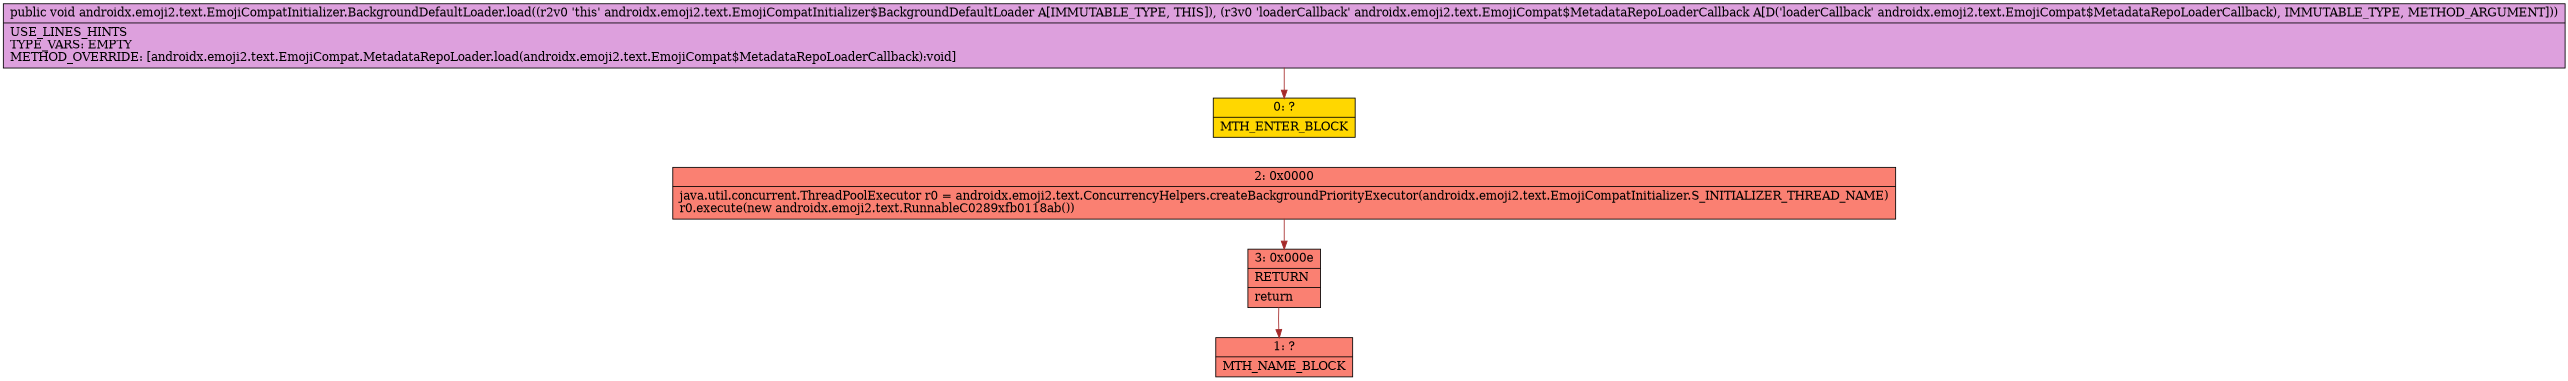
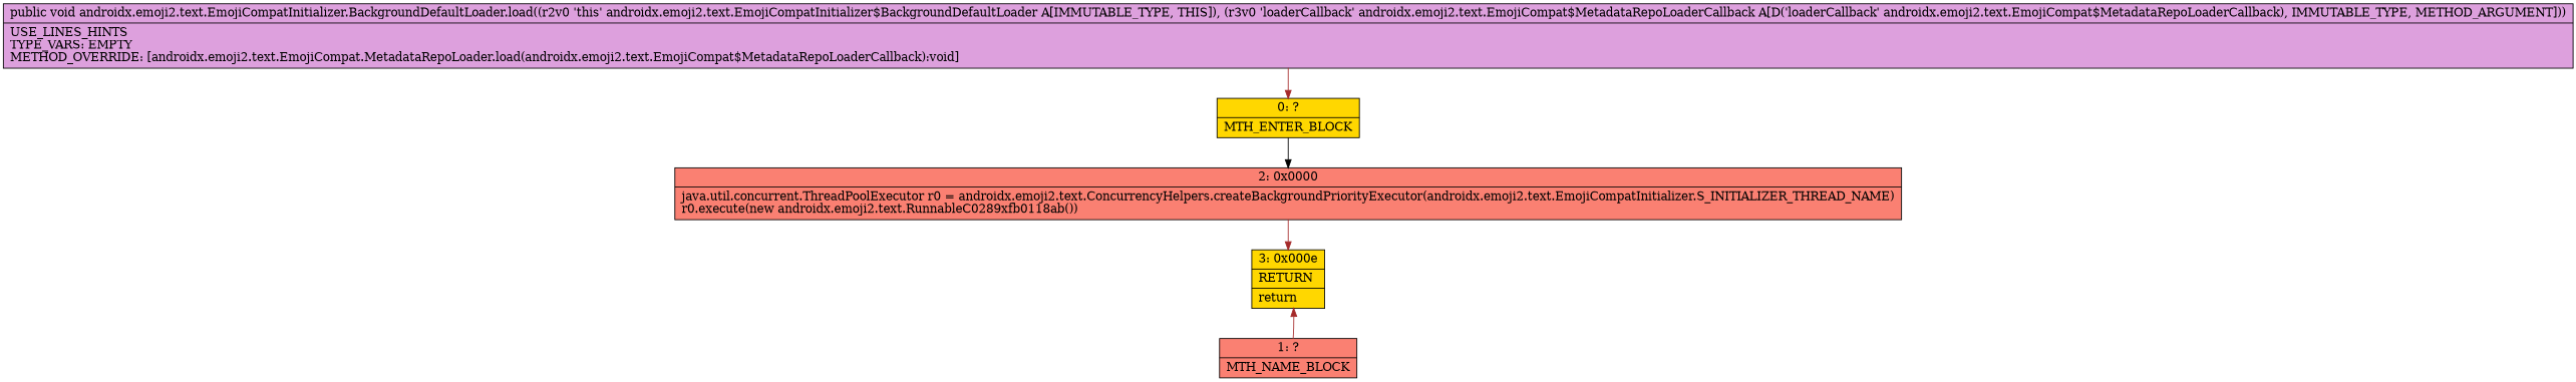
  digraph {
    node [fillcolor=gold shape=record style=filled]
    edge [color=brown]
    n1 [label="{0\:\ ?|MTH_ENTER_BLOCK\l}"]
    n2 [fillcolor=salmon label="{2\:\ 0x0000|java.util.concurrent.ThreadPoolExecutor r0 = androidx.emoji2.text.ConcurrencyHelpers.createBackgroundPriorityExecutor(androidx.emoji2.text.EmojiCompatInitializer.S_INITIALIZER_THREAD_NAME)\lr0.execute(new androidx.emoji2.text.RunnableC0289xfb0118ab())\l}"]
-   n3 [fillcolor=salmon label="{3\:\ 0x000e|RETURN\l|return\l}"]
+   n3 [label="{3\:\ 0x000e|RETURN\l|return\l}"]
    n4 [fillcolor=salmon label="{1\:\ ?|MTH_NAME_BLOCK\l}"]
    n5 [fillcolor=plum label="{public void androidx.emoji2.text.EmojiCompatInitializer.BackgroundDefaultLoader.load((r2v0 'this' androidx.emoji2.text.EmojiCompatInitializer$BackgroundDefaultLoader A[IMMUTABLE_TYPE, THIS]), (r3v0 'loaderCallback' androidx.emoji2.text.EmojiCompat$MetadataRepoLoaderCallback A[D('loaderCallback' androidx.emoji2.text.EmojiCompat$MetadataRepoLoaderCallback), IMMUTABLE_TYPE, METHOD_ARGUMENT]))  | USE_LINES_HINTS\lTYPE_VARS: EMPTY\lMETHOD_OVERRIDE: [androidx.emoji2.text.EmojiCompat.MetadataRepoLoader.load(androidx.emoji2.text.EmojiCompat$MetadataRepoLoaderCallback):void]\l}"]
+   n1 -> n2 [color=black]
    n2 -> n3
-   n3 -> n4
+   n4 -> n3
    n5 -> n1
  }
